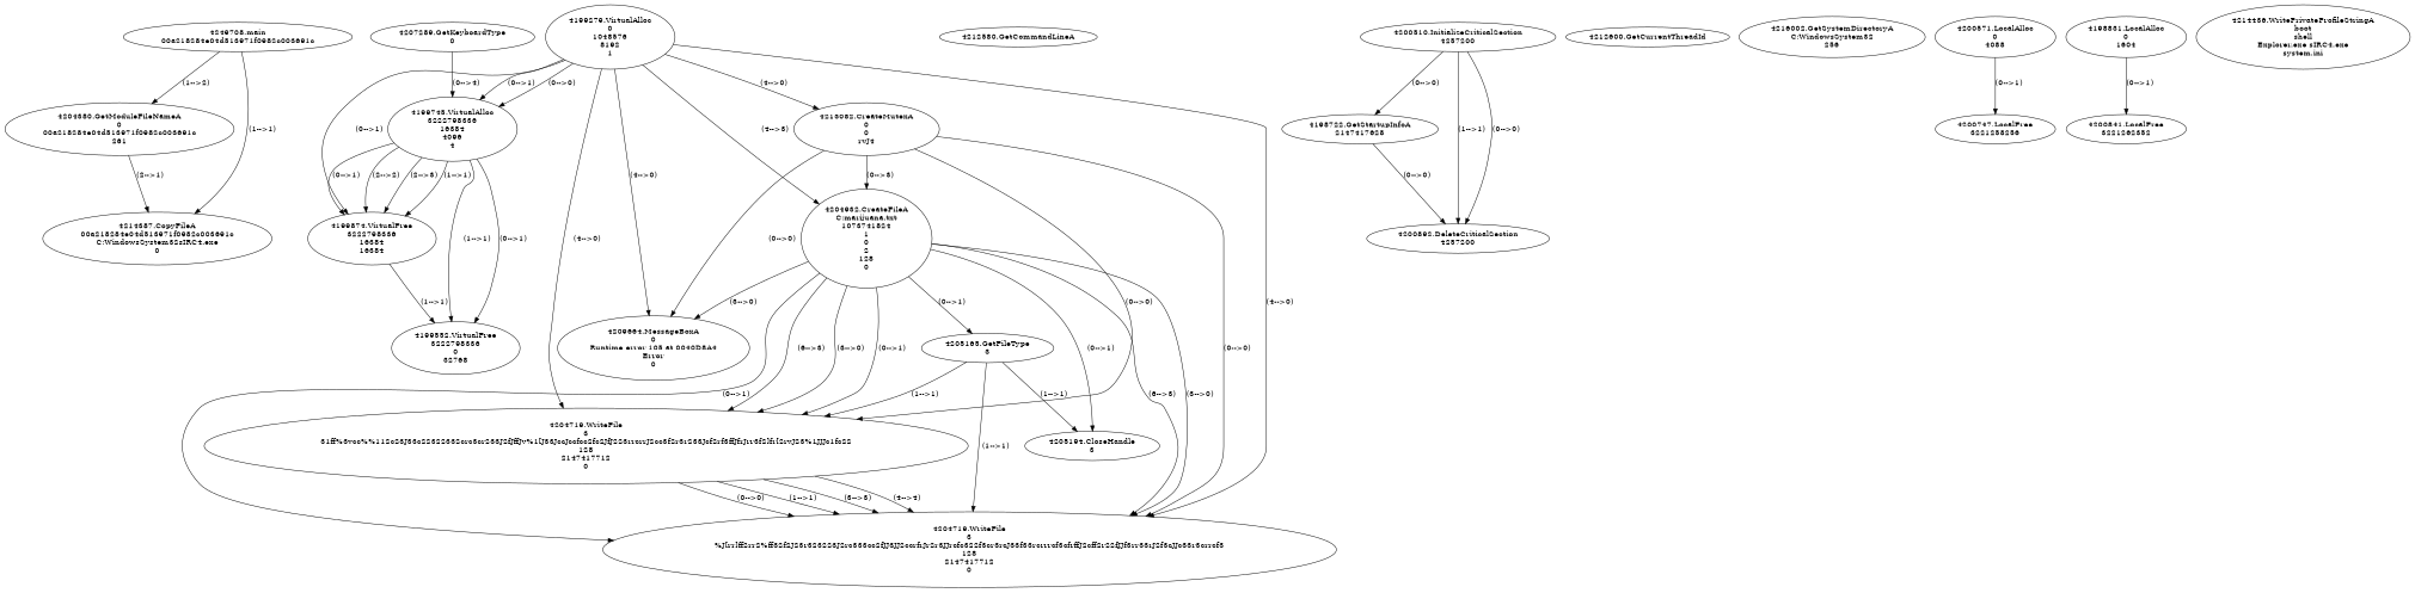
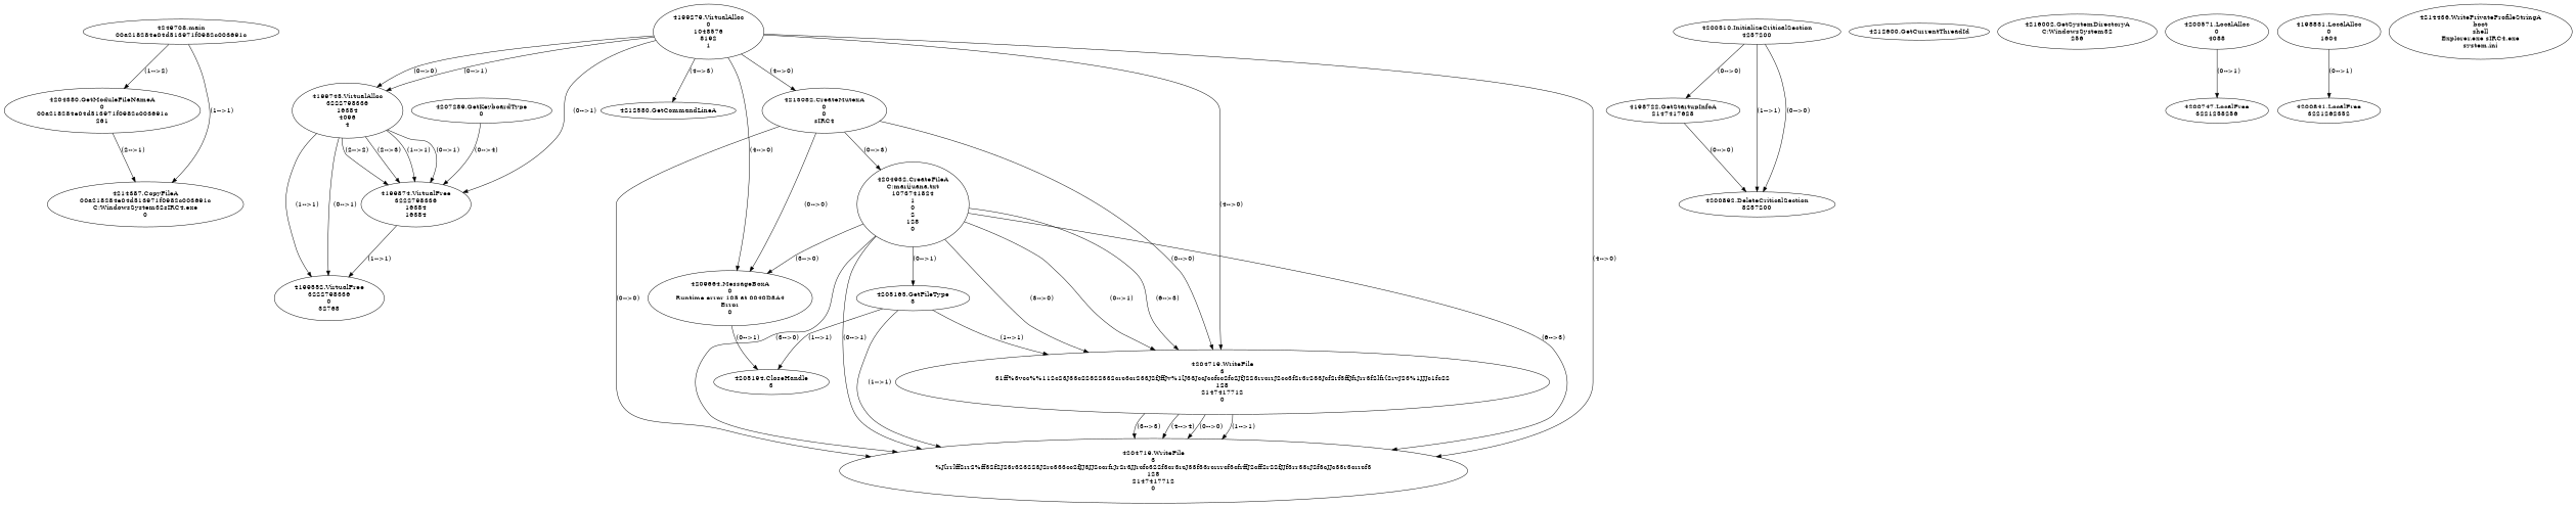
  digraph {
    n1 [label="4249708.main\n00a218284e04d513971f0982c003691c"]
    n2 [label="4204380.GetModuleFileNameA\n0\n00a218284e04d513971f0982c003691c\n261"]
    n3 [label="4214387.CopyFileA\n00a218284e04d513971f0982c003691c\nC:\Windows\System32\sIRC4.exe\n0"]
    n4 [label="4207289.GetKeyboardType\n0"]
    n5 [label="4199745.VirtualAlloc\n3222798336\n16384\n4096\n4"]
    n6 [label="4199874.VirtualFree\n3222798336\n16384\n16384"]
    n7 [label="4199552.VirtualFree\n3222798336\n0\n32768"]
    n8 [label="4212580.GetCommandLineA\n"]
    n9 [label="4198722.GetStartupInfoA\n2147417628"]
-   n10 [label="4200892.DeleteCriticalSection\n4257200"]
+   n10 [label="4200892.DeleteCriticalSection\n8257200"]
    n11 [label="4200510.InitializeCriticalSection\n4257200"]
    n12 [label="4212600.GetCurrentThreadId\n"]
    n13 [label="4216002.GetSystemDirectoryA\nC:\Windows\System32\n256"]
    n14 [label="4200571.LocalAlloc\n0\n4088"]
    n15 [label="4200747.LocalFree\n3221258256"]
    n16 [label="4199279.VirtualAlloc\n0\n1048576\n8192\n1"]
-   n17 [label="4213082.CreateMutexA\n0\n0\nrvJ4"]
+   n17 [label="4213082.CreateMutexA\n0\n0\nsIRC4"]
    n18 [label="4204932.CreateFileA\nC:\marijuana.txt\n1073741824\n1\n0\n2\n128\n0"]
    n19 [label="4209664.MessageBoxA\n0\nRuntime error 105 at 0040D8A4\nError\n0"]
    n20 [label="4204719.WriteFile\n3\n31ff%3vcc%%112c23J33c22322332crc3cr233J2fJffJv%1[J33JccJccfcc2fc2JfJ223rrcrrJ2cc3f2r3r233Jcf2rf3ffJfrJrr3f2]fr[2rvJ23%1JJJc1fc22\n128\n2147417712\n0"]
    n21 [label="4204719.WriteFile\n3\n%J[rr]ff2rr2%ff32f2J23r323223J2rc333cc2fJJ3JJ2ccrfrJr2r3JJrcfc322f3cr3rcJ33f33rcrrrcf3cfrffJ2cff2r22fJJf3rr33rJ2f3cJJc33r3crrcf3\n128\n2147417712\n0"]
    n22 [label="4205165.GetFileType\n3"]
    n23 [label="4205194.CloseHandle\n3"]
    n24 [label="4198831.LocalAlloc\n0\n1604"]
    n25 [label="4200841.LocalFree\n3221262352"]
    n26 [label="4214436.WritePrivateProfileStringA\nboot\nshell\nExplorer.exe sIRC4.exe\nsystem.ini"]
    n1 -> n2 [label="(1-->2)"]
    n1 -> n3 [label="(1-->1)"]
    n2 -> n3 [label="(2-->1)"]
-   n4 -> n5 [label="(0-->4)"]
+   n4 -> n6 [label="(0-->4)"]
    n5 -> n6 [label="(1-->1)"]
    n5 -> n6 [label="(0-->1)"]
    n5 -> n6 [label="(2-->2)"]
    n5 -> n6 [label="(2-->3)"]
    n5 -> n7 [label="(1-->1)"]
    n5 -> n7 [label="(0-->1)"]
    n6 -> n7 [label="(1-->1)"]
    n9 -> n10 [label="(0-->0)"]
    n11 -> n9 [label="(0-->0)"]
    n11 -> n10 [label="(1-->1)"]
    n11 -> n10 [label="(0-->0)"]
    n14 -> n15 [label="(0-->1)"]
    n16 -> n5 [label="(0-->1)"]
    n16 -> n5 [label="(0-->0)"]
    n16 -> n6 [label="(0-->1)"]
    n16 -> n17 [label="(4-->0)"]
-   n16 -> n18 [label="(4-->3)"]
+   n16 -> n8 [label="(4-->3)"]
    n16 -> n19 [label="(4-->0)"]
    n16 -> n20 [label="(4-->0)"]
    n16 -> n21 [label="(4-->0)"]
    n17 -> n18 [label="(0-->3)"]
    n17 -> n19 [label="(0-->0)"]
    n17 -> n20 [label="(0-->0)"]
    n17 -> n21 [label="(0-->0)"]
    n18 -> n19 [label="(3-->0)"]
    n18 -> n20 [label="(0-->1)"]
    n18 -> n20 [label="(6-->3)"]
    n18 -> n20 [label="(3-->0)"]
    n18 -> n21 [label="(0-->1)"]
    n18 -> n21 [label="(6-->3)"]
    n18 -> n21 [label="(3-->0)"]
    n18 -> n22 [label="(0-->1)"]
-   n18 -> n23 [label="(0-->1)"]
+   n19 -> n23 [label="(0-->1)"]
    n20 -> n21 [label="(1-->1)"]
    n20 -> n21 [label="(3-->3)"]
    n20 -> n21 [label="(4-->4)"]
    n20 -> n21 [label="(0-->0)"]
    n22 -> n20 [label="(1-->1)"]
    n22 -> n21 [label="(1-->1)"]
    n22 -> n23 [label="(1-->1)"]
    n24 -> n25 [label="(0-->1)"]
  }
